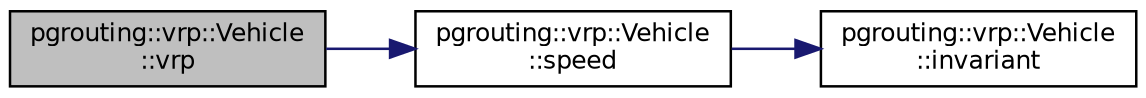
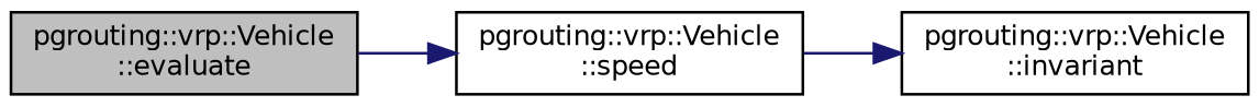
  digraph {
    rankdir=LR
    node [color=black fillcolor=white fontname=Helvetica fontsize=10 shape=record style=filled]
    edge [color=midnightblue fontname=Helvetica fontsize=10 labelfontname=Helvetica labelfontsize=10 style=solid]
-   n1 [fillcolor=grey75 fontcolor=black height=0.2 label="pgrouting::vrp::Vehicle\l::vrp" width=0.4]
+   n1 [fillcolor=grey75 fontcolor=black height=0.2 label="pgrouting::vrp::Vehicle\l::evaluate" width=0.4]
    n2 [height=0.2 label="pgrouting::vrp::Vehicle\l::speed" width=0.4]
    n3 [height=0.2 label="pgrouting::vrp::Vehicle\l::invariant" width=0.4]
    n1 -> n2
    n2 -> n3
  }
